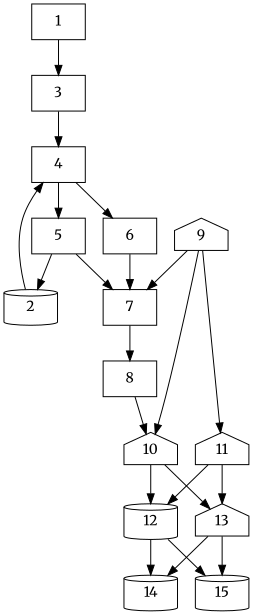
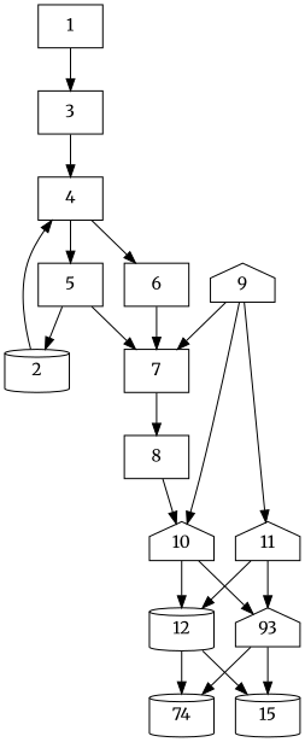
  digraph {
    fontname=Merriweather
    node [alpha=0.18 fontname=Merriweather shape=box]
    edge [fontname=Merriweather]
    1 [alpha=0.07 expect_size=46683136]
    3 [alpha=0.01 expect_size=40393728]
    2 [expect_size=36588544 shape=cylinder]
    4 [alpha=0.12 expect_size=45651968]
    5 [expect_size=51736576]
    6 [alpha=0.06 expect_size=29843456]
    7 [alpha=0.11 expect_size=45047808]
    8 [alpha=0.09 expect_size=31367168]
    10 [alpha=0.10 expect_size=23442432 shape=house]
    9 [alpha=0.17 expect_size=34849792 shape=house]
    11 [alpha=0.00 expect_size=5882880 shape=house]
    12 [alpha=0.10 expect_size=21520384 shape=cylinder]
-   13 [alpha=0.11 expect_size=15902720 shape=house]
-   14 [alpha=0.04 expect_size=18325504 shape=cylinder]
+   13 [alpha=0.11 expect_size=15902720 shape=house label=93]
+   14 [alpha=0.04 expect_size=18325504 shape=cylinder label=74]
    15 [alpha=0.05 expect_size=46199808 shape=cylinder]
    1 -> 3
    3 -> 4
    2 -> 4
    4 -> 5
    4 -> 6
    5 -> 2
    5 -> 7
    6 -> 7
    7 -> 8
    8 -> 10
    10 -> 12
    10 -> 13
    9 -> 7
    9 -> 10
    9 -> 11
    11 -> 12
    11 -> 13
    12 -> 14
    12 -> 15
    13 -> 14
    13 -> 15
  }
